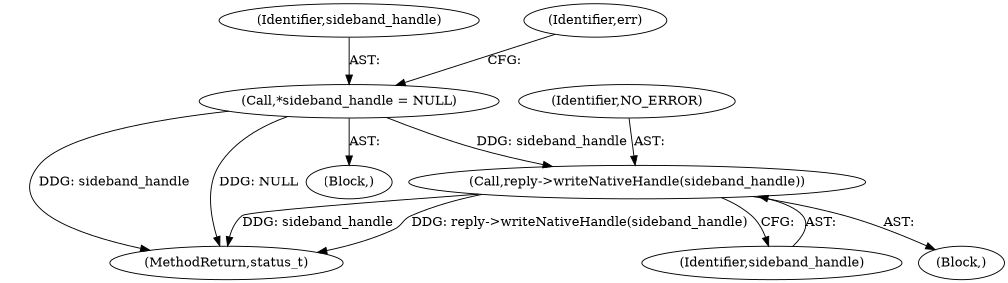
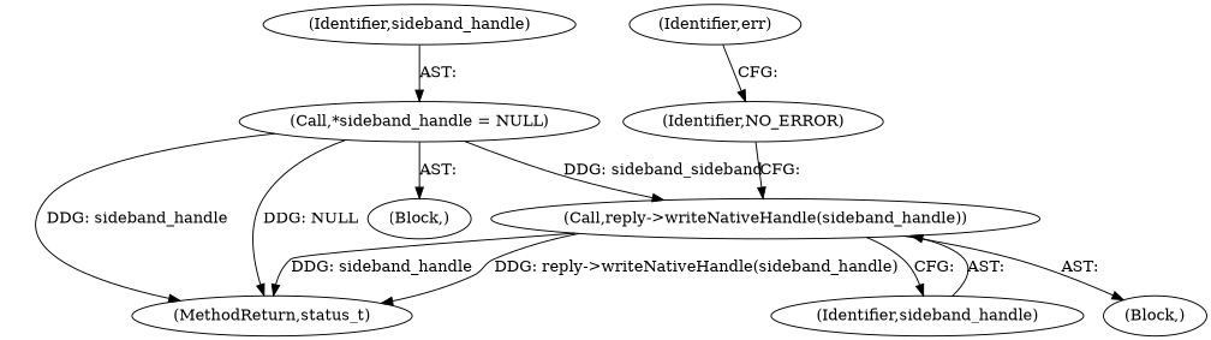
  digraph {
    n1 [label="(Call,reply->writeNativeHandle(sideband_handle))"]
    n2 [label="(Block,)"]
    n3 [label="(Identifier,sideband_handle)"]
    n4 [label="(MethodReturn,status_t)"]
    n5 [label="(Call,*sideband_handle = NULL)"]
    n6 [label="(Block,)"]
    n7 [label="(Identifier,err)"]
    n8 [label="(Identifier,sideband_handle)"]
    n9 [label="(Identifier,NO_ERROR)"]
    n1 -> n2 [label="AST: "]
    n1 -> n3 [label="CFG: "]
    n1 -> n4 [label="DDG: sideband_handle"]
    n1 -> n4 [label="DDG: reply->writeNativeHandle(sideband_handle)"]
    n3 -> n1 [label="AST: "]
-   n5 -> n1 [label="DDG: sideband_handle"]
+   n5 -> n1 [label="DDG: sideband_sideband"]
    n5 -> n4 [label="DDG: sideband_handle"]
    n5 -> n4 [label="DDG: NULL"]
    n5 -> n6 [label="AST: "]
-   n7 -> n5 [label="CFG: "]
+   n7 -> n9 [label="CFG: "]
    n8 -> n5 [label="AST: "]
-   n9 -> n1 [label="AST: "]
+   n9 -> n1 [label="CFG: "]
  }
